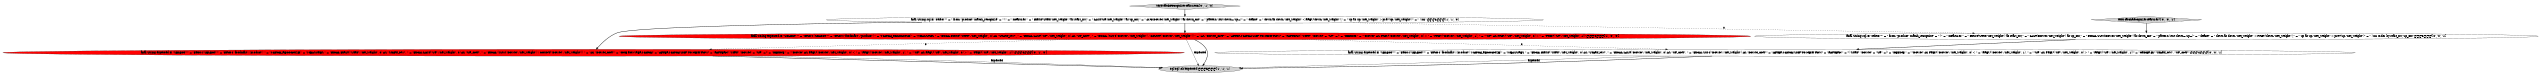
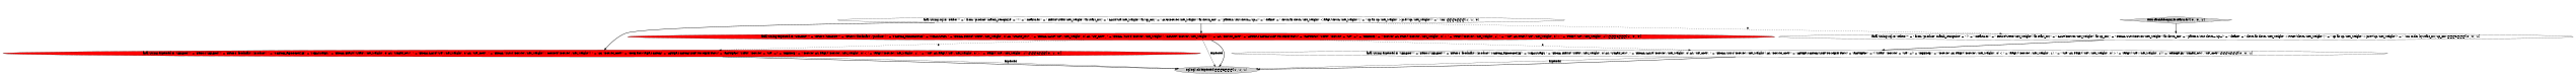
  digraph {
    node [fillcolor=white shape=ellipse style=filled]
    edge [style=bold]
    n1 [label="final String sql = \"select *\" + \" from \"product\" match_recognize\" + \" (\" + \" measures \" + \" FIRST(STRT.\"net_weight\") as start_nw,\" + \" LAST(UP.\"net_weight\") as up_cnt,\" + \" AVG(DOWN.\"net_weight\") as down_cnt\" + \" pattern (strt down+ up+)\" + \" define\" + \" down as down.\"net_weight\" < PREV(down.\"net_weight\"),\" + \" up as up.\"net_weight\" > prev(up.\"net_weight\")\" + \" ) mr\"@@@3@@@['1', '1', '0']"]
    n2 [fillcolor=red label="final String expected = \"SELECT *\" + \"FROM (SELECT *\" + \"FROM \"foodmart\".\"product\") \" + \"MATCH_RECOGNIZE(\" + \"MEASURES \" + \"FINAL FIRST(\"STRT\".\"net_weight\", 0) AS \"START_NW\", \" + \"FINAL LAST(\"UP\".\"net_weight\", 0) AS \"UP_CNT\", \" + \"FINAL (SUM(\"DOWN\".\"net_weight\") / COUNT(\"DOWN\".\"net_weight\")) \" + \"AS \"DOWN_CNT\"\" + \"ONE ROW PER MATCH\" + \"AFTER MATCH SKIP TO NEXT ROW\" + \"PATTERN (\"STRT\" \"DOWN\" + \"UP\" +)\" + \"DEFINE \" + \"\"DOWN\" AS PREV(\"DOWN\".\"net_weight\", 0) < \" + \"PREV(\"DOWN\".\"net_weight\", 1), \" + \"\"UP\" AS PREV(\"UP\".\"net_weight\", 0) > \" + \"PREV(\"UP\".\"net_weight\", 1))\"@@@4@@@['0', '1', '0']"]
    n3 [fillcolor=red label="final String expected = \"SELECT *\" + \"FROM (SELECT *\" + \"FROM \"foodmart\".\"product\") \" + \"MATCH_RECOGNIZE(\" + \"MEASURES \" + \"FINAL FIRST(\"STRT\".\"net_weight\", 0) AS \"START_NW\", \" + \"FINAL LAST(\"UP\".\"net_weight\", 0) AS \"UP_CNT\", \" + \"FINAL (SUM(\"DOWN\".\"net_weight\") / COUNT(\"DOWN\".\"net_weight\")) \" + \"AS \"DOWN_CNT\"\" + \"AFTER MATCH SKIP TO NEXT ROW\" + \"PATTERN (\"STRT\" \"DOWN\" + \"UP\" +)\" + \"DEFINE \" + \"\"DOWN\" AS PREV(\"DOWN\".\"net_weight\", 0) < \" + \"PREV(\"DOWN\".\"net_weight\", 1), \" + \"\"UP\" AS PREV(\"UP\".\"net_weight\", 0) > \" + \"PREV(\"UP\".\"net_weight\", 1))\"@@@4@@@['1', '0', '0']"]
    n4 [label="final String sql = \"select *\" + \" from \"product\" match_recognize\" + \" (\" + \" measures \" + \" FIRST(STRT.\"net_weight\") as start_nw,\" + \" LAST(DOWN.\"net_weight\") as up_cnt,\" + \" FINAL SUM(DOWN.\"net_weight\") as down_cnt\" + \" pattern (strt down+ up+)\" + \" define\" + \" down as down.\"net_weight\" < PREV(down.\"net_weight\"),\" + \" up as up.\"net_weight\" > prev(up.\"net_weight\")\" + \" ) mr order by start_nw, up_cnt\"@@@3@@@['0', '0', '1']"]
    n5 [fillcolor=lightgray label="sql(sql).ok(expected)@@@5@@@['1', '1', '1']"]
    n6 [label="final String expected = \"SELECT *\" + \"FROM (SELECT *\" + \"FROM \"foodmart\".\"product\") MATCH_RECOGNIZE(\" + \"MEASURES \" + \"FINAL FIRST(\"STRT\".\"net_weight\", 0) AS \"START_NW\", \" + \"FINAL LAST(\"DOWN\".\"net_weight\", 0) AS \"UP_CNT\", \" + \"FINAL SUM(\"DOWN\".\"net_weight\") AS \"DOWN_CNT\"\" + \"AFTER MATCH SKIP TO NEXT ROW\" + \"PATTERN \" + \"(\"STRT\" \"DOWN\" + \"UP\" +)\" + \"DEFINE \" + \"\"DOWN\" AS PREV(\"DOWN\".\"net_weight\", 0) < \" + \"PREV(\"DOWN\".\"net_weight\", 1), \" + \"\"UP\" AS PREV(\"UP\".\"net_weight\", 0) > \" + \"PREV(\"UP\".\"net_weight\", 1))\" + \"ORDER BY \"START_NW\", \"UP_CNT\"\"@@@4@@@['0', '0', '1']"]
    n7 [fillcolor=lightgray label="testMatchRecognizeMeasures7['0', '0', '1']" shape=diamond]
-   n8 [fillcolor=lightgray label="testMatchRecognizeMeasures5['0', '1', '0']" shape=diamond]
    n1 -> n2
    n1 -> n3
    n1 -> n4 [label=0 style=dashed]
    n2 -> n5
    n2 -> n5 [label=expected style=solid]
    n3 -> n2 [label=0 style=dashed]
    n3 -> n5 [label=expected style=solid]
    n3 -> n5
    n3 -> n6 [label=0 style=dashed]
    n4 -> n6
    n6 -> n5 [label=expected style=solid]
    n6 -> n5
    n7 -> n4
-   n8 -> n1
  }
